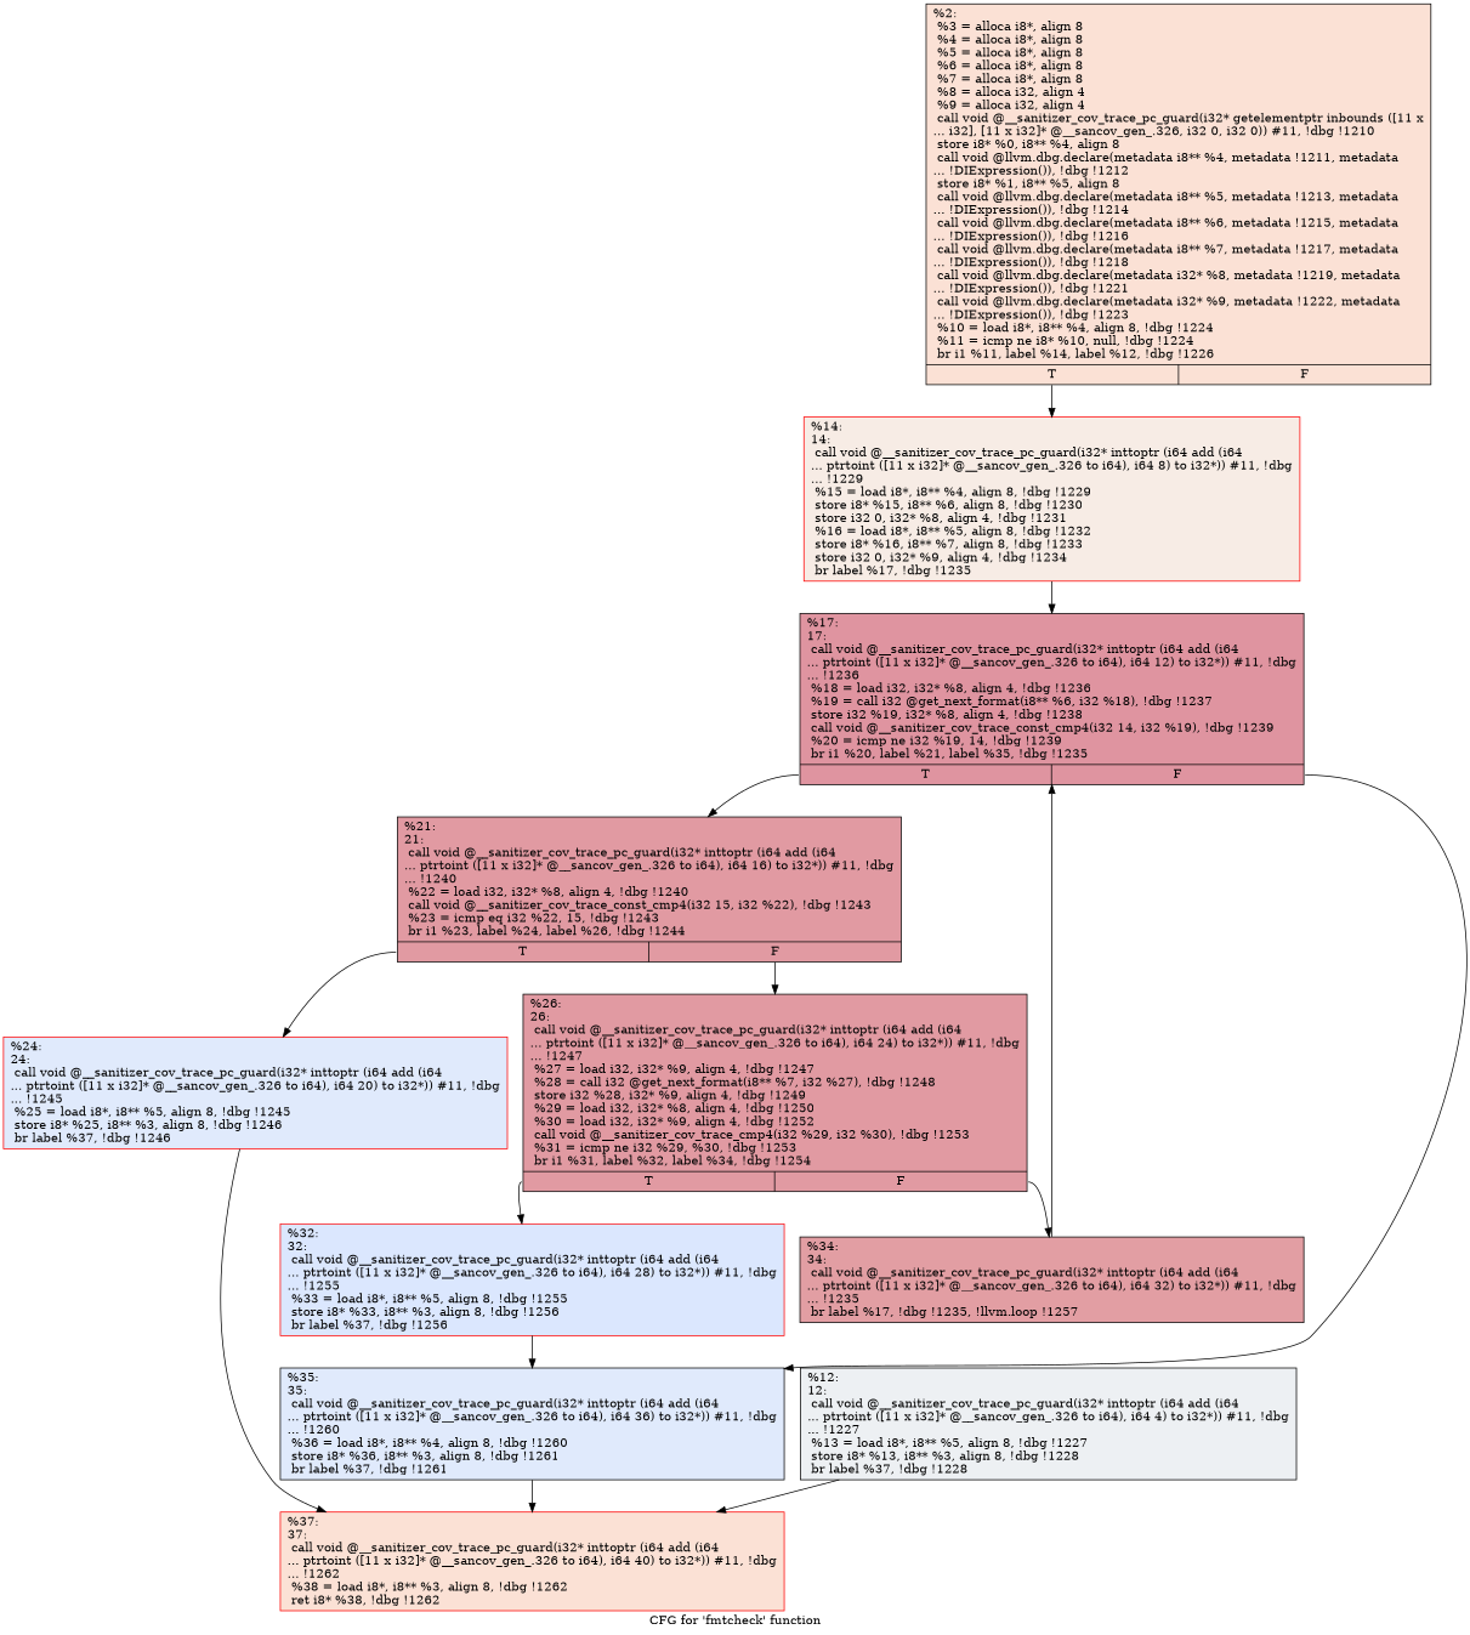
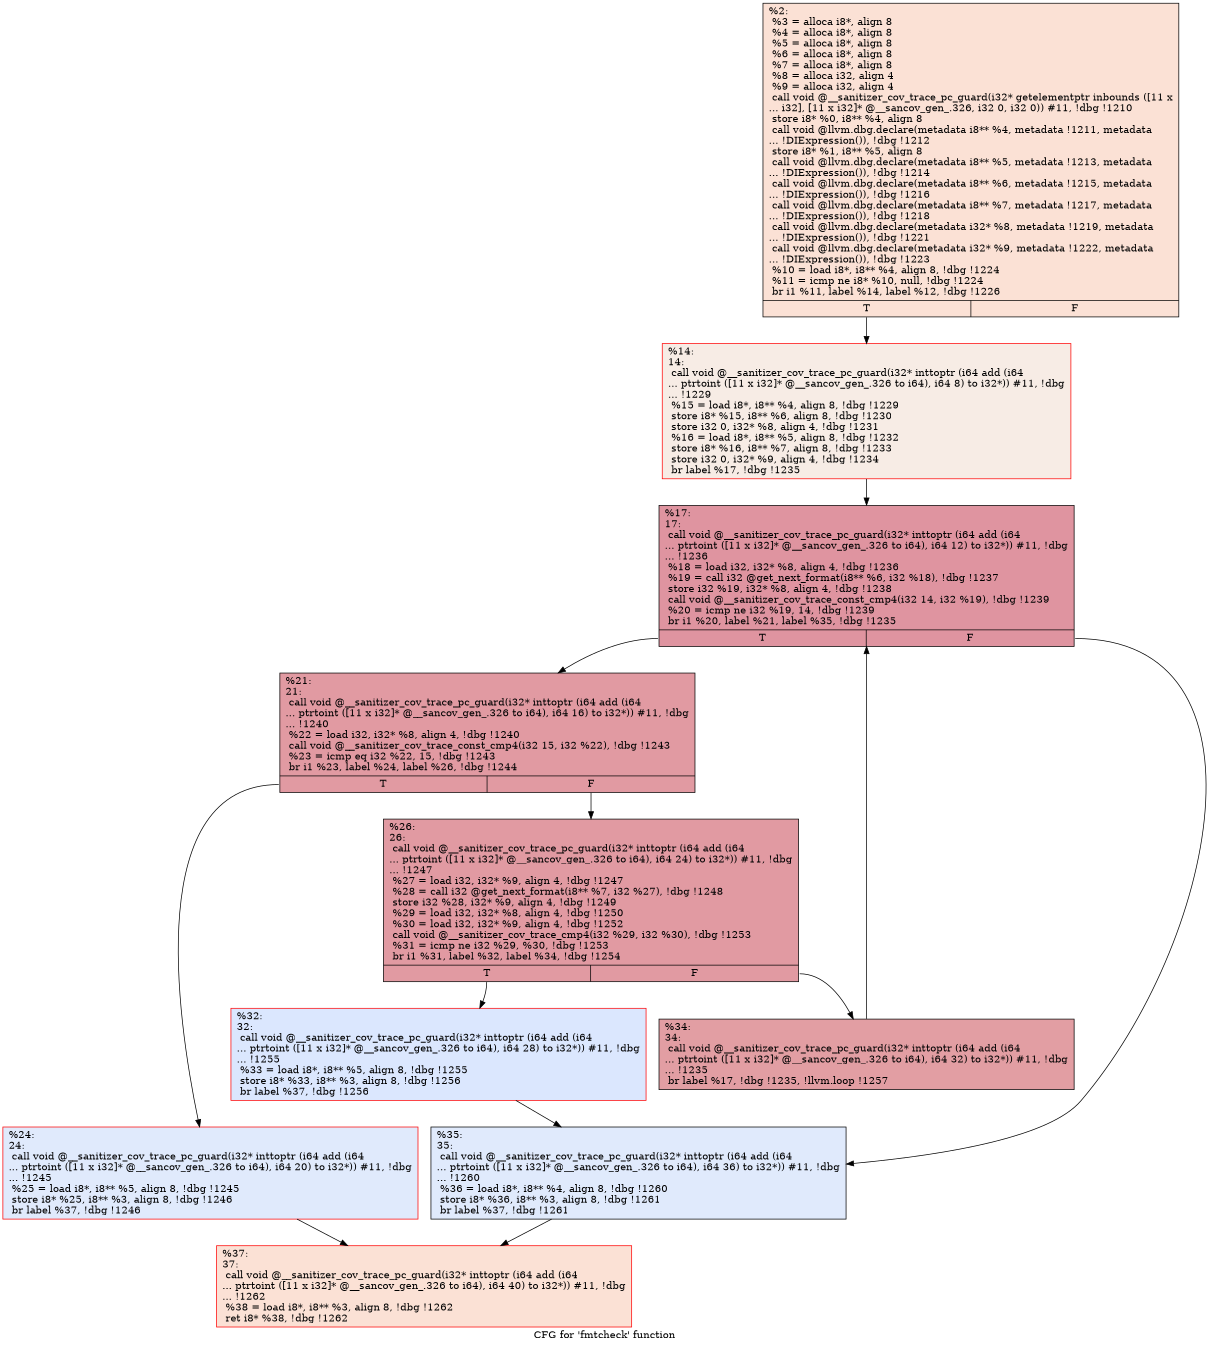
  digraph {
    label="CFG for 'fmtcheck' function"
    node [color=black fillcolor="#f7bca170" shape=record style=filled]
    n1 [label="{%2:\l  %3 = alloca i8*, align 8\l  %4 = alloca i8*, align 8\l  %5 = alloca i8*, align 8\l  %6 = alloca i8*, align 8\l  %7 = alloca i8*, align 8\l  %8 = alloca i32, align 4\l  %9 = alloca i32, align 4\l  call void @__sanitizer_cov_trace_pc_guard(i32* getelementptr inbounds ([11 x\l... i32], [11 x i32]* @__sancov_gen_.326, i32 0, i32 0)) #11, !dbg !1210\l  store i8* %0, i8** %4, align 8\l  call void @llvm.dbg.declare(metadata i8** %4, metadata !1211, metadata\l... !DIExpression()), !dbg !1212\l  store i8* %1, i8** %5, align 8\l  call void @llvm.dbg.declare(metadata i8** %5, metadata !1213, metadata\l... !DIExpression()), !dbg !1214\l  call void @llvm.dbg.declare(metadata i8** %6, metadata !1215, metadata\l... !DIExpression()), !dbg !1216\l  call void @llvm.dbg.declare(metadata i8** %7, metadata !1217, metadata\l... !DIExpression()), !dbg !1218\l  call void @llvm.dbg.declare(metadata i32* %8, metadata !1219, metadata\l... !DIExpression()), !dbg !1221\l  call void @llvm.dbg.declare(metadata i32* %9, metadata !1222, metadata\l... !DIExpression()), !dbg !1223\l  %10 = load i8*, i8** %4, align 8, !dbg !1224\l  %11 = icmp ne i8* %10, null, !dbg !1224\l  br i1 %11, label %14, label %12, !dbg !1226\l|{<s0>T|<s1>F}}"]
    n2 [color=red fillcolor="#ecd3c570" label="{%14:\l14:                                               \l  call void @__sanitizer_cov_trace_pc_guard(i32* inttoptr (i64 add (i64\l... ptrtoint ([11 x i32]* @__sancov_gen_.326 to i64), i64 8) to i32*)) #11, !dbg\l... !1229\l  %15 = load i8*, i8** %4, align 8, !dbg !1229\l  store i8* %15, i8** %6, align 8, !dbg !1230\l  store i32 0, i32* %8, align 4, !dbg !1231\l  %16 = load i8*, i8** %5, align 8, !dbg !1232\l  store i8* %16, i8** %7, align 8, !dbg !1233\l  store i32 0, i32* %9, align 4, !dbg !1234\l  br label %17, !dbg !1235\l}"]
    n3 [fillcolor="#b70d2870" label="{%17:\l17:                                               \l  call void @__sanitizer_cov_trace_pc_guard(i32* inttoptr (i64 add (i64\l... ptrtoint ([11 x i32]* @__sancov_gen_.326 to i64), i64 12) to i32*)) #11, !dbg\l... !1236\l  %18 = load i32, i32* %8, align 4, !dbg !1236\l  %19 = call i32 @get_next_format(i8** %6, i32 %18), !dbg !1237\l  store i32 %19, i32* %8, align 4, !dbg !1238\l  call void @__sanitizer_cov_trace_const_cmp4(i32 14, i32 %19), !dbg !1239\l  %20 = icmp ne i32 %19, 14, !dbg !1239\l  br i1 %20, label %21, label %35, !dbg !1235\l|{<s0>T|<s1>F}}"]
-   n4 [fillcolor="#d6dce470" label="{%12:\l12:                                               \l  call void @__sanitizer_cov_trace_pc_guard(i32* inttoptr (i64 add (i64\l... ptrtoint ([11 x i32]* @__sancov_gen_.326 to i64), i64 4) to i32*)) #11, !dbg\l... !1227\l  %13 = load i8*, i8** %5, align 8, !dbg !1227\l  store i8* %13, i8** %3, align 8, !dbg !1228\l  br label %37, !dbg !1228\l}"]
    n5 [color=red label="{%37:\l37:                                               \l  call void @__sanitizer_cov_trace_pc_guard(i32* inttoptr (i64 add (i64\l... ptrtoint ([11 x i32]* @__sancov_gen_.326 to i64), i64 40) to i32*)) #11, !dbg\l... !1262\l  %38 = load i8*, i8** %3, align 8, !dbg !1262\l  ret i8* %38, !dbg !1262\l}"]
    n6 [fillcolor="#bb1b2c70" label="{%21:\l21:                                               \l  call void @__sanitizer_cov_trace_pc_guard(i32* inttoptr (i64 add (i64\l... ptrtoint ([11 x i32]* @__sancov_gen_.326 to i64), i64 16) to i32*)) #11, !dbg\l... !1240\l  %22 = load i32, i32* %8, align 4, !dbg !1240\l  call void @__sanitizer_cov_trace_const_cmp4(i32 15, i32 %22), !dbg !1243\l  %23 = icmp eq i32 %22, 15, !dbg !1243\l  br i1 %23, label %24, label %26, !dbg !1244\l|{<s0>T|<s1>F}}"]
    n7 [fillcolor="#b9d0f970" label="{%35:\l35:                                               \l  call void @__sanitizer_cov_trace_pc_guard(i32* inttoptr (i64 add (i64\l... ptrtoint ([11 x i32]* @__sancov_gen_.326 to i64), i64 36) to i32*)) #11, !dbg\l... !1260\l  %36 = load i8*, i8** %4, align 8, !dbg !1260\l  store i8* %36, i8** %3, align 8, !dbg !1261\l  br label %37, !dbg !1261\l}"]
    n8 [color=red fillcolor="#b9d0f970" label="{%24:\l24:                                               \l  call void @__sanitizer_cov_trace_pc_guard(i32* inttoptr (i64 add (i64\l... ptrtoint ([11 x i32]* @__sancov_gen_.326 to i64), i64 20) to i32*)) #11, !dbg\l... !1245\l  %25 = load i8*, i8** %5, align 8, !dbg !1245\l  store i8* %25, i8** %3, align 8, !dbg !1246\l  br label %37, !dbg !1246\l}"]
    n9 [fillcolor="#bb1b2c70" label="{%26:\l26:                                               \l  call void @__sanitizer_cov_trace_pc_guard(i32* inttoptr (i64 add (i64\l... ptrtoint ([11 x i32]* @__sancov_gen_.326 to i64), i64 24) to i32*)) #11, !dbg\l... !1247\l  %27 = load i32, i32* %9, align 4, !dbg !1247\l  %28 = call i32 @get_next_format(i8** %7, i32 %27), !dbg !1248\l  store i32 %28, i32* %9, align 4, !dbg !1249\l  %29 = load i32, i32* %8, align 4, !dbg !1250\l  %30 = load i32, i32* %9, align 4, !dbg !1252\l  call void @__sanitizer_cov_trace_cmp4(i32 %29, i32 %30), !dbg !1253\l  %31 = icmp ne i32 %29, %30, !dbg !1253\l  br i1 %31, label %32, label %34, !dbg !1254\l|{<s0>T|<s1>F}}"]
    n10 [color=red fillcolor="#aec9fc70" label="{%32:\l32:                                               \l  call void @__sanitizer_cov_trace_pc_guard(i32* inttoptr (i64 add (i64\l... ptrtoint ([11 x i32]* @__sancov_gen_.326 to i64), i64 28) to i32*)) #11, !dbg\l... !1255\l  %33 = load i8*, i8** %5, align 8, !dbg !1255\l  store i8* %33, i8** %3, align 8, !dbg !1256\l  br label %37, !dbg !1256\l}"]
    n11 [fillcolor="#be242e70" label="{%34:\l34:                                               \l  call void @__sanitizer_cov_trace_pc_guard(i32* inttoptr (i64 add (i64\l... ptrtoint ([11 x i32]* @__sancov_gen_.326 to i64), i64 32) to i32*)) #11, !dbg\l... !1235\l  br label %17, !dbg !1235, !llvm.loop !1257\l}"]
    n1 -> n2 [tailport=s0]
    n2 -> n3
    n3 -> n6 [tailport=s0]
    n3 -> n7 [tailport=s1]
-   n4 -> n5
    n6 -> n8 [tailport=s0]
    n6 -> n9 [tailport=s1]
    n7 -> n5
    n8 -> n5
    n9 -> n10 [tailport=s0]
    n9 -> n11 [tailport=s1]
    n10 -> n7
    n11 -> n3
  }
